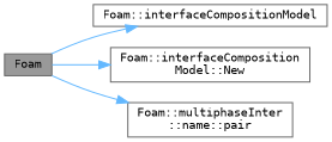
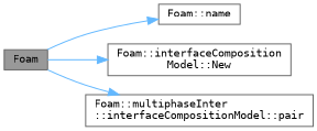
  digraph {
    fontname="DejaVu Sans Mono"
    rankdir=LR
    node [color=grey40 fillcolor=white fontname="DejaVu Sans Mono" fontsize=10 shape=box style=filled]
    edge [color=steelblue1 fontname="DejaVu Sans Mono" fontsize=10 labelfontname=Helvetica labelfontsize=10 style=solid]
    n1 [color=gray40 fillcolor=grey60 fontcolor=black height=0.2 label=Foam width=0.4]
-   n2 [height=0.2 label="Foam::interfaceCompositionModel" width=0.4]
+   n2 [height=0.2 label="Foam::name" width=0.4]
    n3 [height=0.2 label="Foam::interfaceComposition\lModel::New" width=0.4]
-   n4 [height=0.2 label="Foam::multiphaseInter\l::name::pair" width=0.4]
+   n4 [height=0.2 label="Foam::multiphaseInter\l::interfaceCompositionModel::pair" width=0.4]
    n1 -> n2
    n1 -> n3
    n1 -> n4
  }
